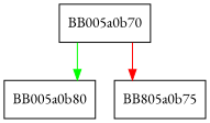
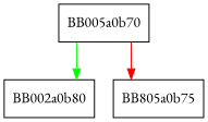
  digraph {
    fontname="EB Garamond"
    splines=ortho
    node [fontname="EB Garamond" shape=box]
    edge [fontname="EB Garamond"]
    BB005a0b70
-   BB005a0b80
+   BB005a0b80 [label=BB002a0b80]
    n3 [label=BB805a0b75]
    BB005a0b70 -> BB005a0b80 [color=green]
    BB005a0b70 -> n3 [color=red]
  }
